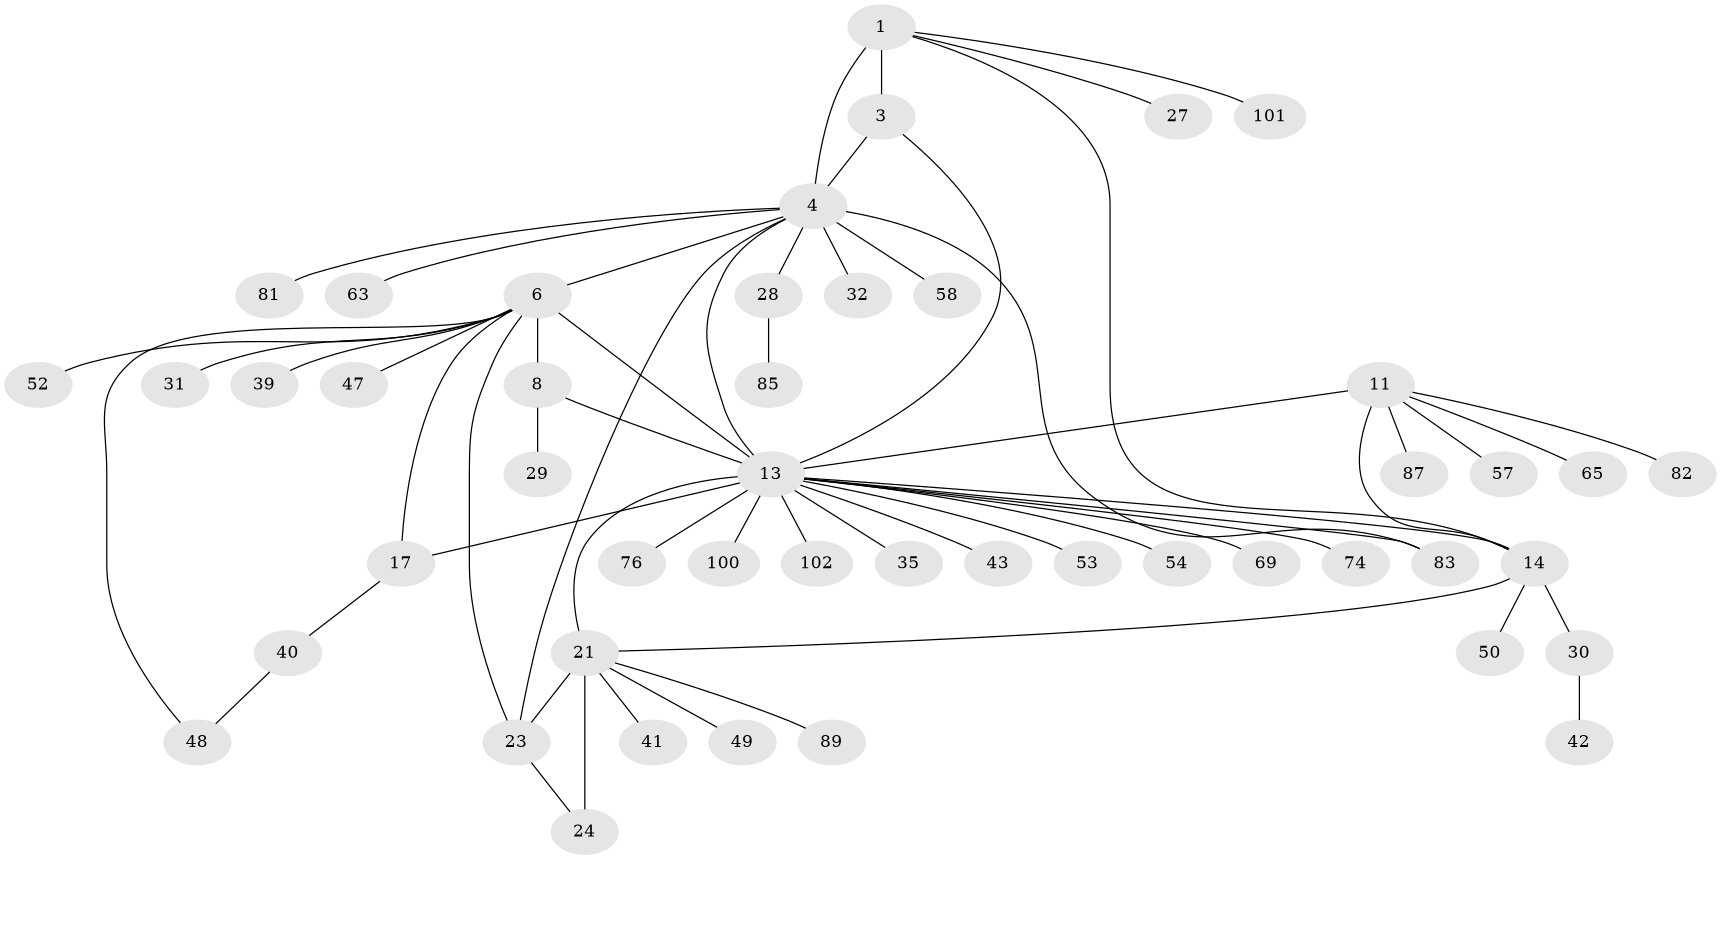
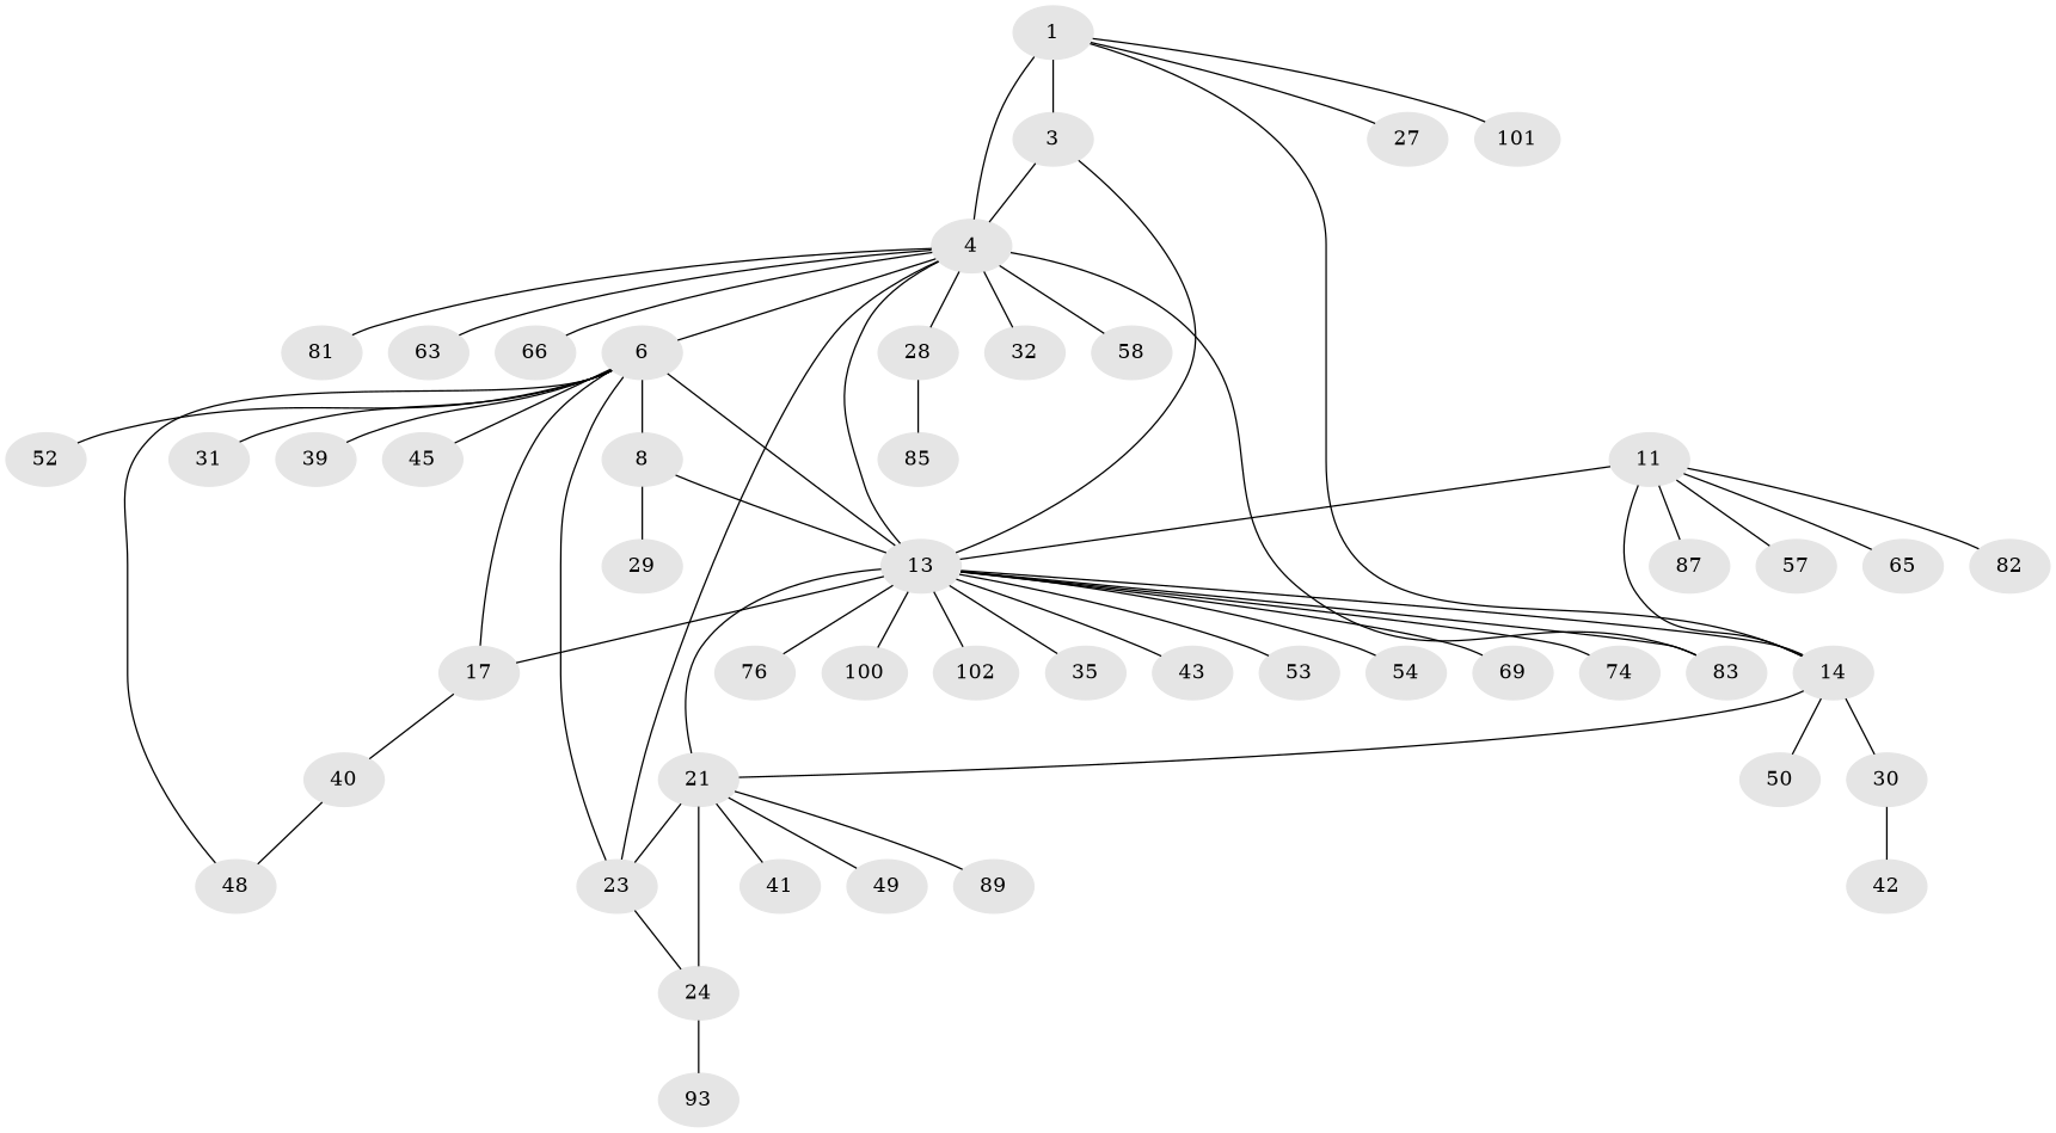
  graph {
    node [color=gray90 style=filled]
    1 [super="+2"]
    3
    4 [super="+5+37+103+81"]
    14
    27
    101
    13 [super="+16+45+73+96"]
    6 [super="+62+59+7+44+10"]
    23
    28
    32
    n12 [label=58]
    n13 [label=81]
    63
+   66
    83
    21 [super="+26+22"]
    30 [super="+46"]
    50
    17 [super="+38+19"]
    35
    43
    53 [super="+64"]
    54 [super="+77+99"]
    69
    74
    76
    100
    102
    8 [super="+34"]
    31
    39 [super="+90"]
-   47
+   47 [label=45]
    48
    52
    24
    85 [super="+92"]
    29
    40
    11 [super="+12"]
    57
    65
    82
    87
    41
    49 [super="+94+95+86"]
    89
    42
+   93
    1 -- 3 [weight=2]
    1 -- 4 [weight=4]
    1 -- 14
    1 -- 27
    1 -- 101
    3 -- 4 [weight=2]
    3 -- 13
    4 -- 13
    4 -- 6
    4 -- 23
    4 -- 28
    4 -- 32
    4 -- n12
    4 -- n13
    4 -- 63
+   4 -- 66
    4 -- 83
    14 -- 21
    14 -- 30
    14 -- 50
    13 -- 14
    13 -- 83
    13 -- 21
    13 -- 17 [weight=6]
    13 -- 35
    13 -- 43
    13 -- 53
    13 -- 54
    13 -- 69
    13 -- 74
    13 -- 76
    13 -- 100
    13 -- 102
    6 -- 13
    6 -- 23
    6 -- 17
    6 -- 8 [weight=4]
    6 -- 31
    6 -- 39
    6 -- 47
    6 -- 48
    6 -- 52
    23 -- 24
    28 -- 85
    21 -- 23 [weight=3]
    21 -- 24 [weight=3]
    21 -- 41
    21 -- 49
    21 -- 89
    30 -- 42
    17 -- 40
    8 -- 13
    8 -- 29
+   24 -- 93
    40 -- 48
    11 -- 14 [weight=2]
    11 -- 13 [weight=2]
    11 -- 57
    11 -- 65
    11 -- 82
    11 -- 87
  }
